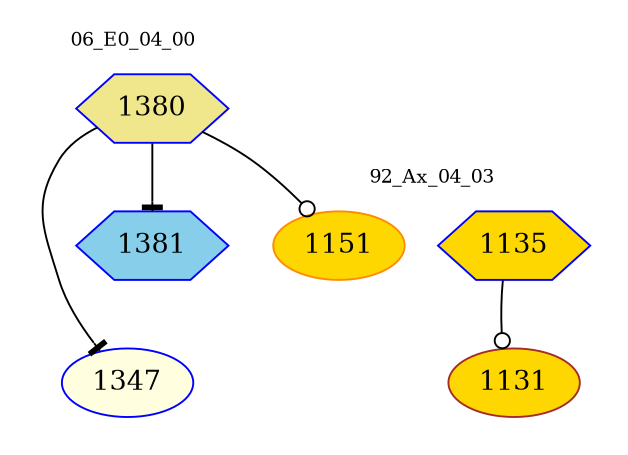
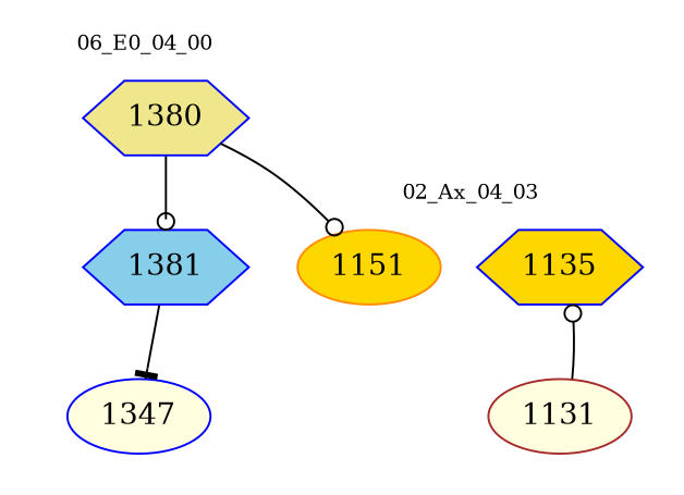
  digraph {
    node [color=blue fillcolor=gold shape=hexagon style=filled]
    edge [arrowhead=odot color=black]
    n1 [label=1135]
-   n2 [color=brown label=1131 shape=ellipse]
+   n2 [color=brown fillcolor=lightyellow label=1131 shape=ellipse]
    n3 [color=darkorange label=1151 shape=ellipse]
    n4 [fillcolor=khaki label=1380]
    n5 [fillcolor=lightyellow label=1347 shape=ellipse]
    n6 [fillcolor=skyblue label=1381]
    subgraph cluster_1 {
      color=white
      fontsize=10
-     label="92_Ax_04_03"
+     label="02_Ax_04_03"
      n1
      n2
      n3
    }
    subgraph cluster_2 {
      color=white
      fontsize=10
      label="06_E0_04_00"
      n4
      n5
      n6
    }
-   n1 -> n2
+   n2 -> n1
    n4 -> n3
-   n4 -> n5 [arrowhead=tee]
-   n4 -> n6 [arrowhead=tee]
+   n6 -> n5 [arrowhead=tee]
+   n4 -> n6
  }
